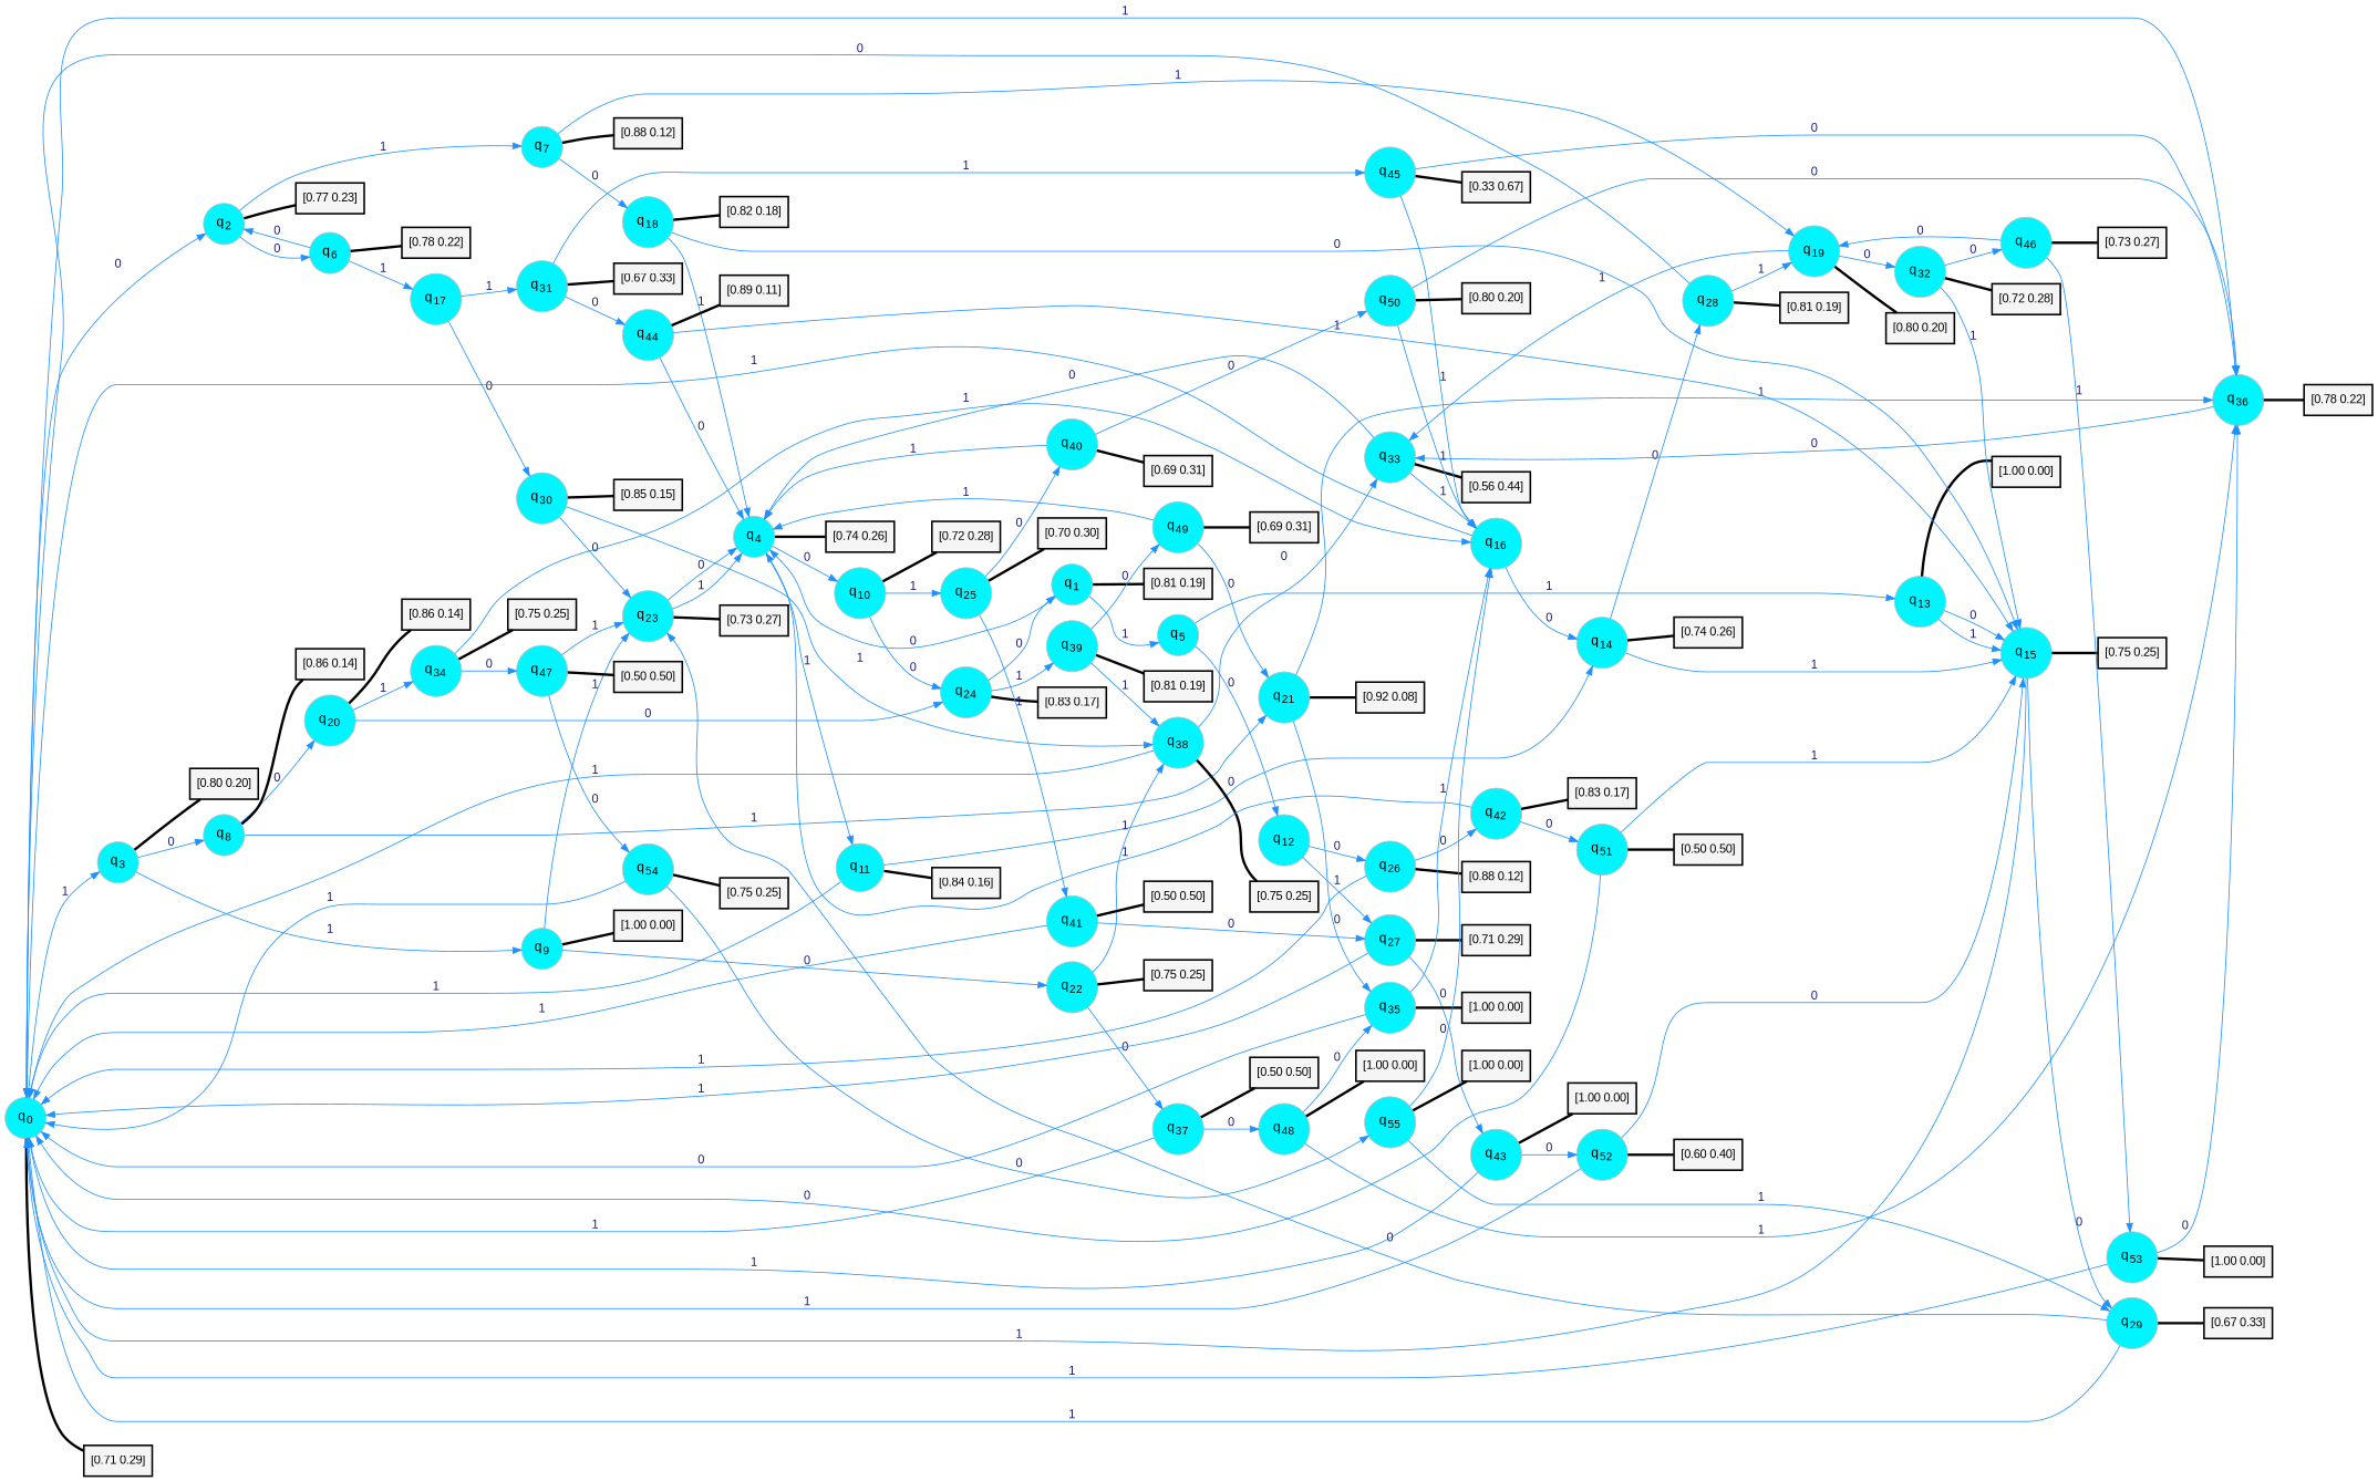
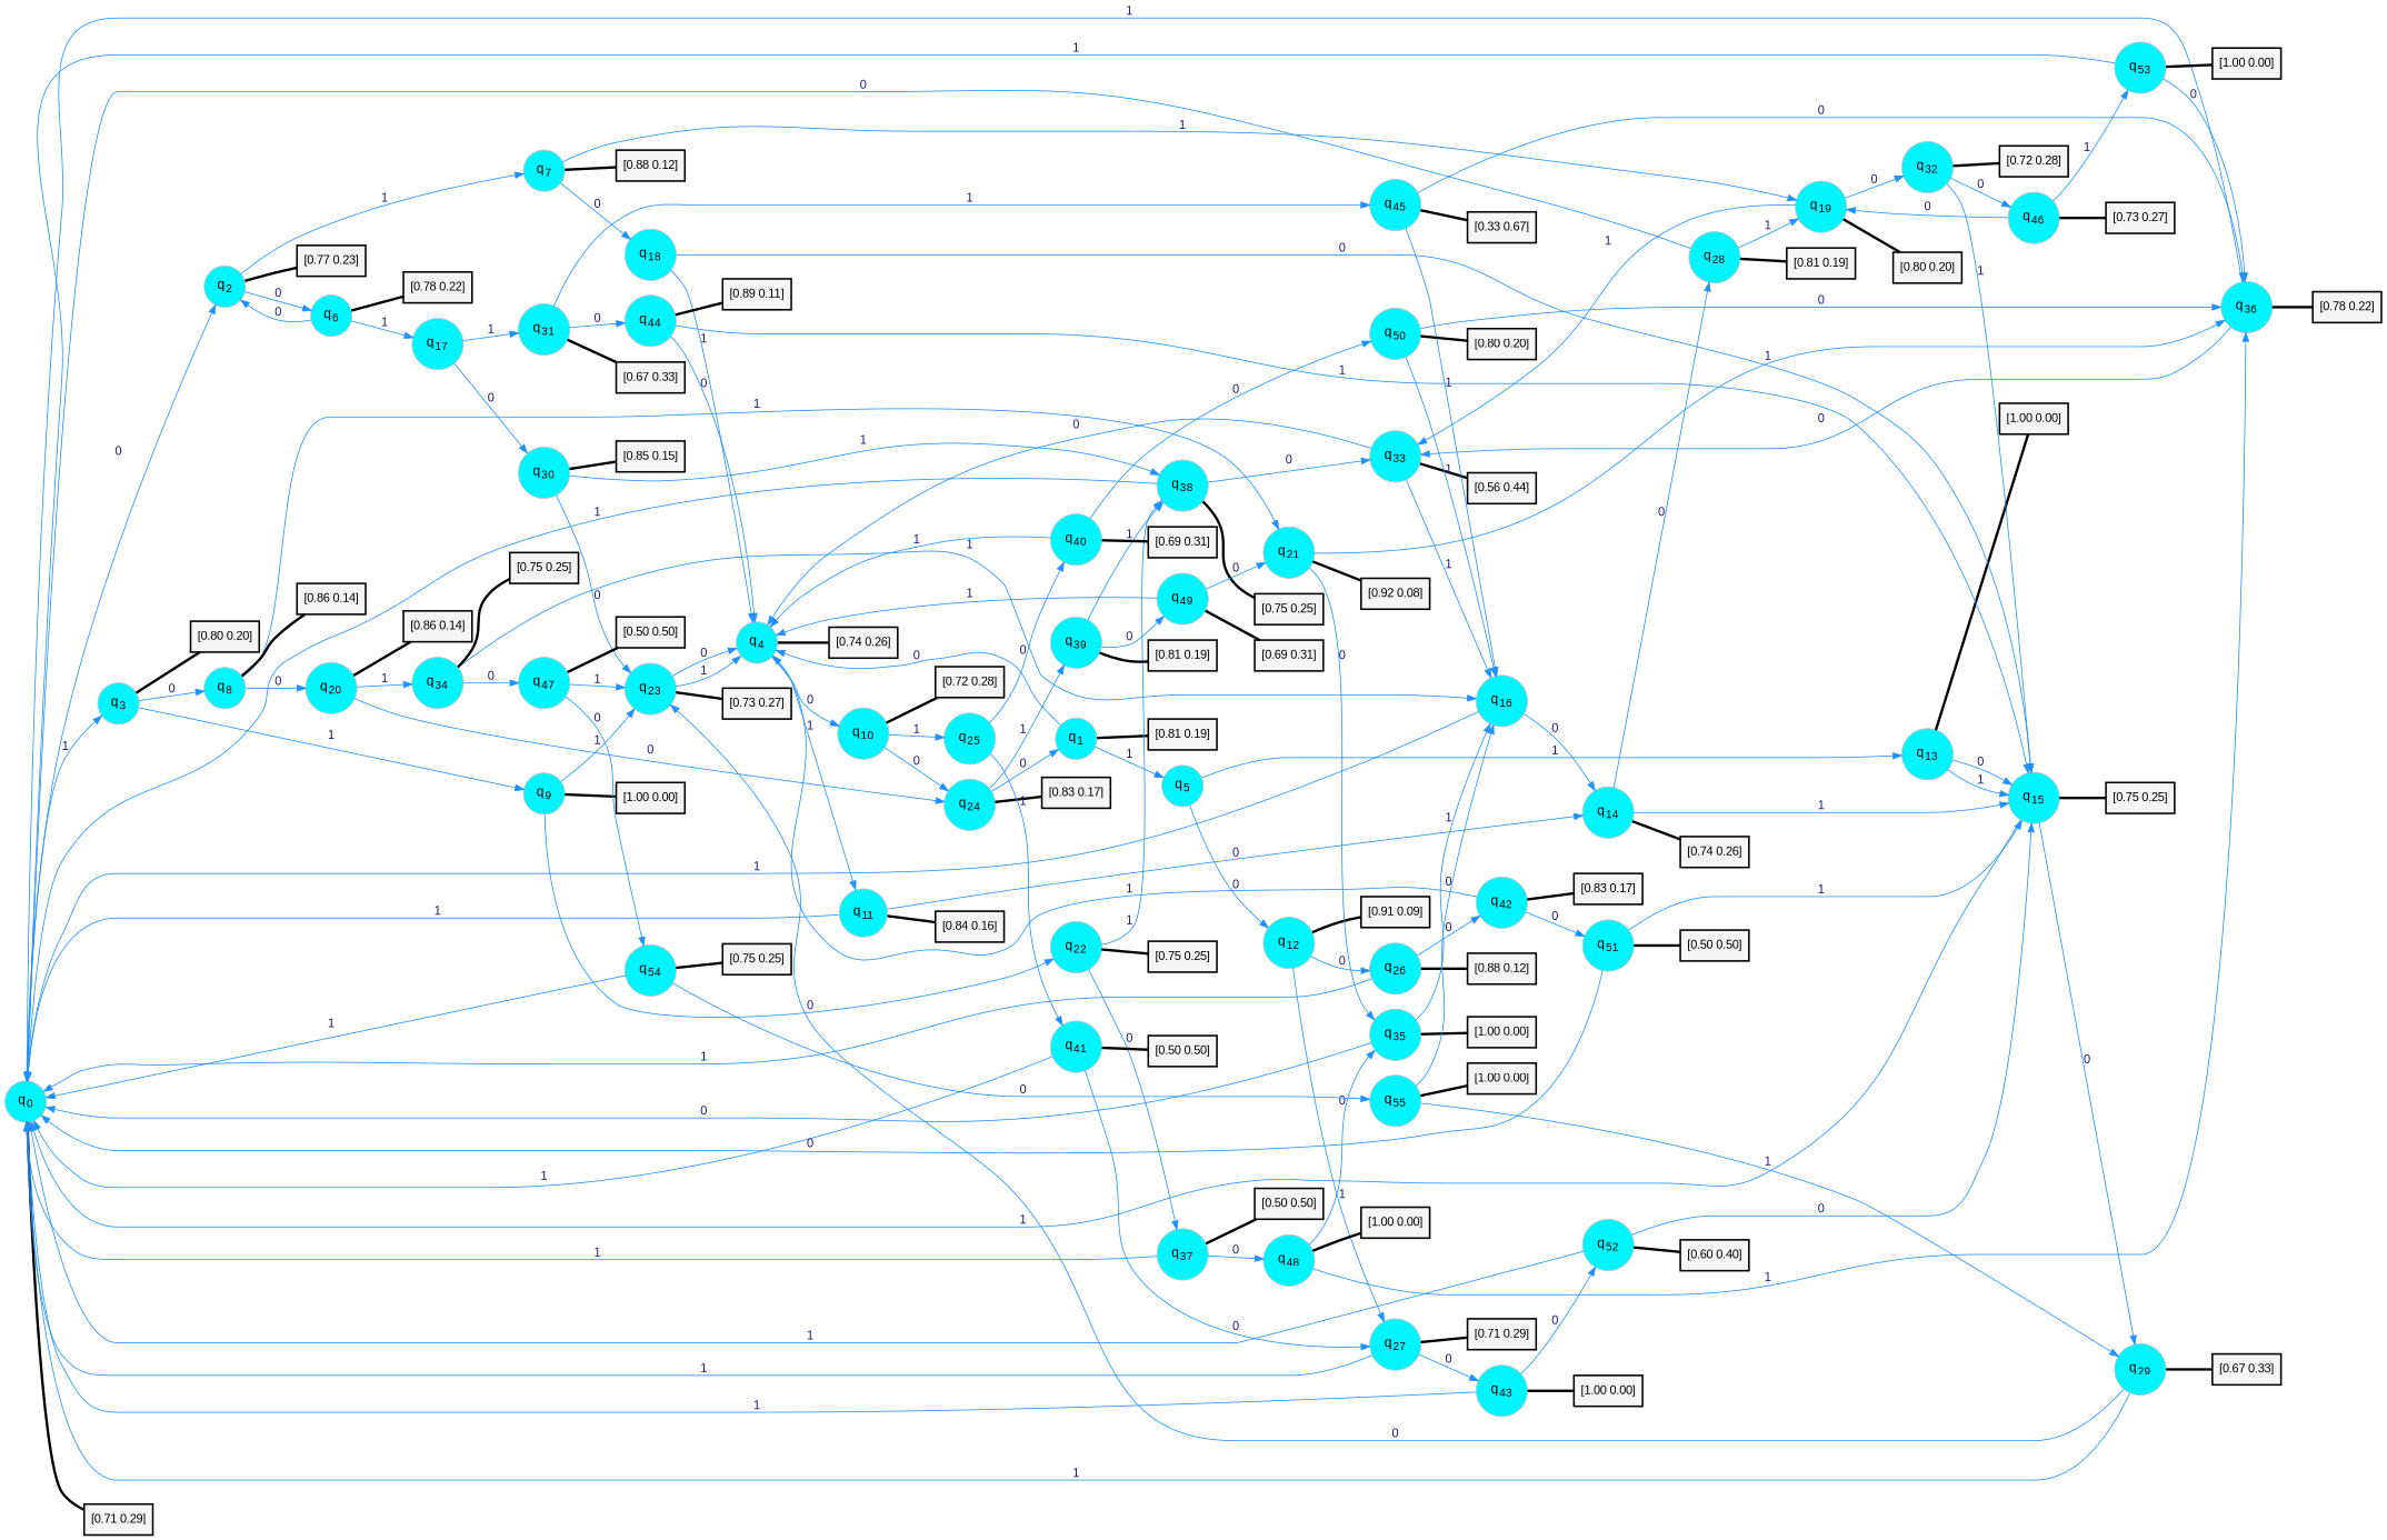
  digraph {
    fontname="Liberation Sans"
    rankdir=LR
    node [color=gray fillcolor=turquoise1 fontcolor=black fontname="Liberation Sans" fontsize=16 fontweight=bold shape=circle style=filled]
    edge [arrowsize=1 color=dodgerblue1 fontcolor=midnightblue fontname="Liberation Sans" fontweight=bold penwidth=1 style=solid weight=20]
    n1 [label=<q<SUB>0</SUB>>]
    n2 [label=<q<SUB>2</SUB>>]
    n3 [label=<q<SUB>3</SUB>>]
    n4 [color=black fillcolor=whitesmoke fontsize=14 label="[0.71 0.29]" penwidth=2 shape=box]
    n5 [label=<q<SUB>6</SUB>>]
    n6 [label=<q<SUB>7</SUB>>]
    n7 [color=black fillcolor=whitesmoke fontsize=14 label="[0.77 0.23]" penwidth=2 shape=box]
    n8 [label=<q<SUB>8</SUB>>]
    n9 [label=<q<SUB>9</SUB>>]
    n10 [color=black fillcolor=whitesmoke fontsize=14 label="[0.80 0.20]" penwidth=2 shape=box]
    n11 [label=<q<SUB>1</SUB>>]
    n12 [label=<q<SUB>4</SUB>>]
    n13 [label=<q<SUB>5</SUB>>]
    n14 [color=black fillcolor=whitesmoke fontsize=14 label="[0.81 0.19]" penwidth=2 shape=box]
    n15 [label=<q<SUB>10</SUB>>]
    n16 [label=<q<SUB>11</SUB>>]
    n17 [color=black fillcolor=whitesmoke fontsize=14 label="[0.74 0.26]" penwidth=2 shape=box]
    n18 [label=<q<SUB>12</SUB>>]
    n19 [label=<q<SUB>13</SUB>>]
    n20 [label=<q<SUB>17</SUB>>]
    n21 [color=black fillcolor=whitesmoke fontsize=14 label="[0.78 0.22]" penwidth=2 shape=box]
    n22 [label=<q<SUB>18</SUB>>]
    n23 [label=<q<SUB>19</SUB>>]
    n24 [color=black fillcolor=whitesmoke fontsize=14 label="[0.88 0.12]" penwidth=2 shape=box]
    n25 [label=<q<SUB>20</SUB>>]
    n26 [label=<q<SUB>21</SUB>>]
    n27 [color=black fillcolor=whitesmoke fontsize=14 label="[0.86 0.14]" penwidth=2 shape=box]
    n28 [label=<q<SUB>22</SUB>>]
    n29 [label=<q<SUB>23</SUB>>]
    n30 [color=black fillcolor=whitesmoke fontsize=14 label="[1.00 0.00]" penwidth=2 shape=box]
    n31 [label=<q<SUB>24</SUB>>]
    n32 [label=<q<SUB>25</SUB>>]
    n33 [color=black fillcolor=whitesmoke fontsize=14 label="[0.72 0.28]" penwidth=2 shape=box]
    n34 [label=<q<SUB>14</SUB>>]
    n35 [color=black fillcolor=whitesmoke fontsize=14 label="[0.84 0.16]" penwidth=2 shape=box]
    n36 [label=<q<SUB>26</SUB>>]
    n37 [label=<q<SUB>27</SUB>>]
+   n38 [color=black fillcolor=whitesmoke fontsize=14 label="[0.91 0.09]" penwidth=2 shape=box]
    n39 [label=<q<SUB>15</SUB>>]
    n40 [color=black fillcolor=whitesmoke fontsize=14 label="[1.00 0.00]" penwidth=2 shape=box]
    n41 [label=<q<SUB>30</SUB>>]
    n42 [label=<q<SUB>31</SUB>>]
-   n43 [color=black fillcolor=whitesmoke fontsize=14 label="[0.82 0.18]" penwidth=2 shape=box]
    n44 [label=<q<SUB>32</SUB>>]
    n45 [label=<q<SUB>33</SUB>>]
    n46 [color=black fillcolor=whitesmoke fontsize=14 label="[0.80 0.20]" penwidth=2 shape=box]
    n47 [label=<q<SUB>34</SUB>>]
    n48 [color=black fillcolor=whitesmoke fontsize=14 label="[0.86 0.14]" penwidth=2 shape=box]
    n49 [label=<q<SUB>35</SUB>>]
    n50 [label=<q<SUB>36</SUB>>]
    n51 [color=black fillcolor=whitesmoke fontsize=14 label="[0.92 0.08]" penwidth=2 shape=box]
    n52 [label=<q<SUB>37</SUB>>]
    n53 [label=<q<SUB>38</SUB>>]
    n54 [color=black fillcolor=whitesmoke fontsize=14 label="[0.75 0.25]" penwidth=2 shape=box]
    n55 [color=black fillcolor=whitesmoke fontsize=14 label="[0.73 0.27]" penwidth=2 shape=box]
    n56 [label=<q<SUB>39</SUB>>]
    n57 [color=black fillcolor=whitesmoke fontsize=14 label="[0.83 0.17]" penwidth=2 shape=box]
    n58 [label=<q<SUB>40</SUB>>]
    n59 [label=<q<SUB>41</SUB>>]
-   n60 [color=black fillcolor=whitesmoke fontsize=14 label="[0.70 0.30]" penwidth=2 shape=box]
    n61 [label=<q<SUB>28</SUB>>]
    n62 [color=black fillcolor=whitesmoke fontsize=14 label="[0.74 0.26]" penwidth=2 shape=box]
    n63 [label=<q<SUB>42</SUB>>]
    n64 [color=black fillcolor=whitesmoke fontsize=14 label="[0.88 0.12]" penwidth=2 shape=box]
    n65 [label=<q<SUB>43</SUB>>]
    n66 [color=black fillcolor=whitesmoke fontsize=14 label="[0.71 0.29]" penwidth=2 shape=box]
    n67 [label=<q<SUB>29</SUB>>]
    n68 [color=black fillcolor=whitesmoke fontsize=14 label="[0.75 0.25]" penwidth=2 shape=box]
    n69 [color=black fillcolor=whitesmoke fontsize=14 label="[0.81 0.19]" penwidth=2 shape=box]
    n70 [color=black fillcolor=whitesmoke fontsize=14 label="[0.67 0.33]" penwidth=2 shape=box]
    n71 [label=<q<SUB>16</SUB>>]
    n72 [color=black fillcolor=whitesmoke fontsize=14 label="[0.85 0.15]" penwidth=2 shape=box]
    n73 [label=<q<SUB>44</SUB>>]
    n74 [label=<q<SUB>45</SUB>>]
    n75 [color=black fillcolor=whitesmoke fontsize=14 label="[0.67 0.33]" penwidth=2 shape=box]
    n76 [label=<q<SUB>46</SUB>>]
    n77 [color=black fillcolor=whitesmoke fontsize=14 label="[0.72 0.28]" penwidth=2 shape=box]
    n78 [color=black fillcolor=whitesmoke fontsize=14 label="[0.56 0.44]" penwidth=2 shape=box]
    n79 [label=<q<SUB>47</SUB>>]
    n80 [color=black fillcolor=whitesmoke fontsize=14 label="[0.75 0.25]" penwidth=2 shape=box]
    n81 [color=black fillcolor=whitesmoke fontsize=14 label="[1.00 0.00]" penwidth=2 shape=box]
    n82 [color=black fillcolor=whitesmoke fontsize=14 label="[0.78 0.22]" penwidth=2 shape=box]
    n83 [label=<q<SUB>48</SUB>>]
    n84 [color=black fillcolor=whitesmoke fontsize=14 label="[0.50 0.50]" penwidth=2 shape=box]
    n85 [color=black fillcolor=whitesmoke fontsize=14 label="[0.75 0.25]" penwidth=2 shape=box]
    n86 [label=<q<SUB>49</SUB>>]
    n87 [color=black fillcolor=whitesmoke fontsize=14 label="[0.81 0.19]" penwidth=2 shape=box]
    n88 [label=<q<SUB>50</SUB>>]
    n89 [color=black fillcolor=whitesmoke fontsize=14 label="[0.69 0.31]" penwidth=2 shape=box]
    n90 [color=black fillcolor=whitesmoke fontsize=14 label="[0.50 0.50]" penwidth=2 shape=box]
    n91 [label=<q<SUB>51</SUB>>]
    n92 [color=black fillcolor=whitesmoke fontsize=14 label="[0.83 0.17]" penwidth=2 shape=box]
    n93 [label=<q<SUB>52</SUB>>]
    n94 [color=black fillcolor=whitesmoke fontsize=14 label="[1.00 0.00]" penwidth=2 shape=box]
    n95 [color=black fillcolor=whitesmoke fontsize=14 label="[0.89 0.11]" penwidth=2 shape=box]
    n96 [color=black fillcolor=whitesmoke fontsize=14 label="[0.33 0.67]" penwidth=2 shape=box]
    n97 [label=<q<SUB>53</SUB>>]
    n98 [color=black fillcolor=whitesmoke fontsize=14 label="[0.73 0.27]" penwidth=2 shape=box]
    n99 [label=<q<SUB>54</SUB>>]
    n100 [color=black fillcolor=whitesmoke fontsize=14 label="[0.50 0.50]" penwidth=2 shape=box]
    n101 [color=black fillcolor=whitesmoke fontsize=14 label="[1.00 0.00]" penwidth=2 shape=box]
    n102 [color=black fillcolor=whitesmoke fontsize=14 label="[0.69 0.31]" penwidth=2 shape=box]
    n103 [color=black fillcolor=whitesmoke fontsize=14 label="[0.80 0.20]" penwidth=2 shape=box]
    n104 [color=black fillcolor=whitesmoke fontsize=14 label="[0.50 0.50]" penwidth=2 shape=box]
    n105 [color=black fillcolor=whitesmoke fontsize=14 label="[0.60 0.40]" penwidth=2 shape=box]
    n106 [color=black fillcolor=whitesmoke fontsize=14 label="[1.00 0.00]" penwidth=2 shape=box]
    n107 [label=<q<SUB>55</SUB>>]
    n108 [color=black fillcolor=whitesmoke fontsize=14 label="[0.75 0.25]" penwidth=2 shape=box]
    n109 [color=black fillcolor=whitesmoke fontsize=14 label="[1.00 0.00]" penwidth=2 shape=box]
    n1 -> n2 [label=0]
    n1 -> n3 [label=1]
    n1 -> n4 [arrowhead=none color=black penwidth=3]
    n2 -> n5 [label=0]
    n2 -> n6 [label=1]
    n2 -> n7 [arrowhead=none color=black penwidth=3]
    n3 -> n8 [label=0]
    n3 -> n9 [label=1]
    n3 -> n10 [arrowhead=none color=black penwidth=3]
    n5 -> n2 [label=0]
    n5 -> n20 [label=1]
    n5 -> n21 [arrowhead=none color=black penwidth=3]
    n6 -> n22 [label=0]
    n6 -> n23 [label=1]
    n6 -> n24 [arrowhead=none color=black penwidth=3]
    n8 -> n25 [label=0]
    n8 -> n26 [label=1]
    n8 -> n27 [arrowhead=none color=black penwidth=3]
    n9 -> n28 [label=0]
    n9 -> n29 [label=1]
    n9 -> n30 [arrowhead=none color=black penwidth=3]
    n11 -> n12 [label=0]
    n11 -> n13 [label=1]
    n11 -> n14 [arrowhead=none color=black penwidth=3]
    n12 -> n15 [label=0]
    n12 -> n16 [label=1]
    n12 -> n17 [arrowhead=none color=black penwidth=3]
    n13 -> n18 [label=0]
    n13 -> n19 [label=1]
    n15 -> n31 [label=0]
    n15 -> n32 [label=1]
    n15 -> n33 [arrowhead=none color=black penwidth=3]
    n16 -> n1 [label=1]
    n16 -> n34 [label=0]
    n16 -> n35 [arrowhead=none color=black penwidth=3]
    n18 -> n36 [label=0]
    n18 -> n37 [label=1]
+   n18 -> n38 [arrowhead=none color=black penwidth=3]
    n19 -> n39 [label=0]
    n19 -> n39 [label=1]
    n19 -> n40 [arrowhead=none color=black penwidth=3]
    n20 -> n41 [label=0]
    n20 -> n42 [label=1]
    n22 -> n12 [label=1]
    n22 -> n39 [label=0]
-   n22 -> n43 [arrowhead=none color=black penwidth=3]
    n23 -> n44 [label=0]
    n23 -> n45 [label=1]
    n23 -> n46 [arrowhead=none color=black penwidth=3]
    n25 -> n31 [label=0]
    n25 -> n47 [label=1]
    n25 -> n48 [arrowhead=none color=black penwidth=3]
    n26 -> n49 [label=0]
    n26 -> n50 [label=1]
    n26 -> n51 [arrowhead=none color=black penwidth=3]
    n28 -> n52 [label=0]
    n28 -> n53 [label=1]
    n28 -> n54 [arrowhead=none color=black penwidth=3]
    n29 -> n12 [label=0]
    n29 -> n12 [label=1]
    n29 -> n55 [arrowhead=none color=black penwidth=3]
    n31 -> n11 [label=0]
    n31 -> n56 [label=1]
    n31 -> n57 [arrowhead=none color=black penwidth=3]
    n32 -> n58 [label=0]
    n32 -> n59 [label=1]
-   n32 -> n60 [arrowhead=none color=black penwidth=3]
    n34 -> n39 [label=1]
    n34 -> n61 [label=0]
    n34 -> n62 [arrowhead=none color=black penwidth=3]
    n36 -> n1 [label=1]
    n36 -> n63 [label=0]
    n36 -> n64 [arrowhead=none color=black penwidth=3]
    n37 -> n1 [label=1]
    n37 -> n65 [label=0]
    n37 -> n66 [arrowhead=none color=black penwidth=3]
    n39 -> n1 [label=1]
    n39 -> n67 [label=0]
    n39 -> n68 [arrowhead=none color=black penwidth=3]
    n41 -> n29 [label=0]
    n41 -> n53 [label=1]
    n41 -> n72 [arrowhead=none color=black penwidth=3]
    n42 -> n73 [label=0]
    n42 -> n74 [label=1]
    n42 -> n75 [arrowhead=none color=black penwidth=3]
    n44 -> n39 [label=1]
    n44 -> n76 [label=0]
    n44 -> n77 [arrowhead=none color=black penwidth=3]
    n45 -> n12 [label=0]
    n45 -> n71 [label=1]
    n45 -> n78 [arrowhead=none color=black penwidth=3]
    n47 -> n71 [label=1]
    n47 -> n79 [label=0]
    n47 -> n80 [arrowhead=none color=black penwidth=3]
    n49 -> n1 [label=0]
    n49 -> n71 [label=1]
    n49 -> n81 [arrowhead=none color=black penwidth=3]
    n50 -> n1 [label=1]
    n50 -> n45 [label=0]
    n50 -> n82 [arrowhead=none color=black penwidth=3]
    n52 -> n1 [label=1]
    n52 -> n83 [label=0]
    n52 -> n84 [arrowhead=none color=black penwidth=3]
    n53 -> n1 [label=1]
    n53 -> n45 [label=0]
    n53 -> n85 [arrowhead=none color=black penwidth=3]
    n56 -> n53 [label=1]
    n56 -> n86 [label=0]
    n56 -> n87 [arrowhead=none color=black penwidth=3]
    n58 -> n12 [label=1]
    n58 -> n88 [label=0]
    n58 -> n89 [arrowhead=none color=black penwidth=3]
    n59 -> n1 [label=1]
    n59 -> n37 [label=0]
    n59 -> n90 [arrowhead=none color=black penwidth=3]
    n61 -> n1 [label=0]
    n61 -> n23 [label=1]
    n61 -> n69 [arrowhead=none color=black penwidth=3]
    n63 -> n12 [label=1]
    n63 -> n91 [label=0]
    n63 -> n92 [arrowhead=none color=black penwidth=3]
    n65 -> n1 [label=1]
    n65 -> n93 [label=0]
    n65 -> n94 [arrowhead=none color=black penwidth=3]
    n67 -> n1 [label=1]
    n67 -> n29 [label=0]
    n67 -> n70 [arrowhead=none color=black penwidth=3]
    n71 -> n1 [label=1]
    n71 -> n34 [label=0]
    n73 -> n12 [label=0]
    n73 -> n39 [label=1]
    n73 -> n95 [arrowhead=none color=black penwidth=3]
    n74 -> n50 [label=0]
    n74 -> n71 [label=1]
    n74 -> n96 [arrowhead=none color=black penwidth=3]
    n76 -> n23 [label=0]
    n76 -> n97 [label=1]
    n76 -> n98 [arrowhead=none color=black penwidth=3]
    n79 -> n29 [label=1]
    n79 -> n99 [label=0]
    n79 -> n100 [arrowhead=none color=black penwidth=3]
    n83 -> n49 [label=0]
    n83 -> n50 [label=1]
    n83 -> n101 [arrowhead=none color=black penwidth=3]
    n86 -> n12 [label=1]
    n86 -> n26 [label=0]
    n86 -> n102 [arrowhead=none color=black penwidth=3]
    n88 -> n50 [label=0]
    n88 -> n71 [label=1]
    n88 -> n103 [arrowhead=none color=black penwidth=3]
    n91 -> n1 [label=0]
    n91 -> n39 [label=1]
    n91 -> n104 [arrowhead=none color=black penwidth=3]
    n93 -> n1 [label=1]
    n93 -> n39 [label=0]
    n93 -> n105 [arrowhead=none color=black penwidth=3]
    n97 -> n1 [label=1]
    n97 -> n50 [label=0]
    n97 -> n106 [arrowhead=none color=black penwidth=3]
    n99 -> n1 [label=1]
    n99 -> n107 [label=0]
    n99 -> n108 [arrowhead=none color=black penwidth=3]
    n107 -> n67 [label=1]
    n107 -> n71 [label=0]
    n107 -> n109 [arrowhead=none color=black penwidth=3]
  }
